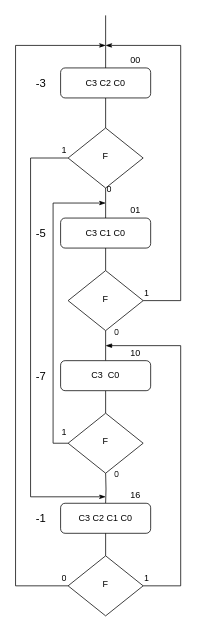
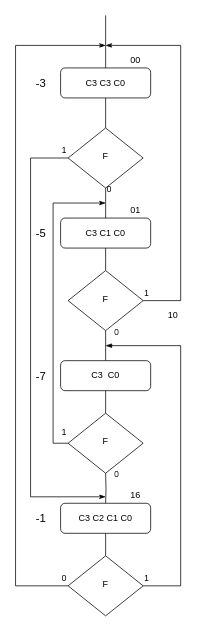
  <mxCell id="0" />
  <mxCell id="1" parent="0" />
  <mxCell id="2" value="" style="rounded=0;html=1;jettySize=auto;orthogonalLoop=1;fontSize=11;endArrow=none;endFill=0;endSize=8;strokeWidth=1;shadow=0;labelBackgroundColor=none;edgeStyle=orthogonalEdgeStyle;" parent="1" source="3" target="7" edge="1"><mxGeometry relative="1" as="geometry" /></mxCell>
- <mxCell id="3" value="C3 C2 C0" style="rounded=1;whiteSpace=wrap;html=1;fontSize=12;glass=0;strokeWidth=1;shadow=0;" parent="1" vertex="1"><mxGeometry x="80" y="90" width="120" height="40" as="geometry" /></mxCell>
+ <mxCell id="3" value="C3 C3 C0" style="rounded=1;whiteSpace=wrap;html=1;fontSize=12;glass=0;strokeWidth=1;shadow=0;" parent="1" vertex="1"><mxGeometry x="80" y="90" width="120" height="40" as="geometry" /></mxCell>
  <mxCell id="4" value="" style="edgeStyle=orthogonalEdgeStyle;rounded=0;html=1;jettySize=auto;orthogonalLoop=1;fontSize=11;endArrow=classicThin;endFill=1;endSize=6;strokeWidth=1;shadow=0;labelBackgroundColor=none;exitX=0;exitY=1;exitDx=0;exitDy=0;" parent="1" source="29" edge="1"><mxGeometry x="-1" y="10" relative="1" as="geometry"><mxPoint as="offset" /><mxPoint x="140" y="60" as="targetPoint" /><Array as="points"><mxPoint x="240" y="400" /><mxPoint x="240" y="60" /></Array></mxGeometry></mxCell>
  <mxCell id="5" style="edgeStyle=orthogonalEdgeStyle;rounded=0;orthogonalLoop=1;jettySize=auto;html=1;exitX=0.5;exitY=1;exitDx=0;exitDy=0;entryX=0.5;entryY=0;entryDx=0;entryDy=0;endArrow=none;endFill=0;" parent="1" source="7" target="9" edge="1"><mxGeometry relative="1" as="geometry" /></mxCell>
  <mxCell id="6" style="edgeStyle=orthogonalEdgeStyle;rounded=0;orthogonalLoop=1;jettySize=auto;html=1;exitX=0;exitY=0.5;exitDx=0;exitDy=0;fontSize=15;endArrow=classicThin;endFill=1;endSize=6;" parent="1" source="7" edge="1"><mxGeometry relative="1" as="geometry"><mxPoint x="140" y="661.379" as="targetPoint" /><Array as="points"><mxPoint x="40" y="210" /><mxPoint x="40" y="661" /></Array></mxGeometry></mxCell>
  <mxCell id="7" value="F" style="rhombus;whiteSpace=wrap;html=1;shadow=0;fontFamily=Helvetica;fontSize=12;align=center;strokeWidth=1;spacing=6;spacingTop=-4;" parent="1" vertex="1"><mxGeometry x="90" y="170" width="100" height="80" as="geometry" /></mxCell>
  <mxCell id="8" style="edgeStyle=orthogonalEdgeStyle;rounded=0;orthogonalLoop=1;jettySize=auto;html=1;exitX=0.5;exitY=1;exitDx=0;exitDy=0;entryX=0.5;entryY=0;entryDx=0;entryDy=0;endArrow=none;endFill=0;" parent="1" source="9" target="12" edge="1"><mxGeometry relative="1" as="geometry" /></mxCell>
  <mxCell id="9" value="C3 C1 C0" style="rounded=1;whiteSpace=wrap;html=1;fontSize=12;glass=0;strokeWidth=1;shadow=0;" parent="1" vertex="1"><mxGeometry x="80" y="290" width="120" height="40" as="geometry" /></mxCell>
  <mxCell id="10" value="" style="endArrow=none;html=1;rounded=0;exitX=0.5;exitY=0;exitDx=0;exitDy=0;" parent="1" source="3" edge="1"><mxGeometry width="50" height="50" relative="1" as="geometry"><mxPoint x="170" y="160" as="sourcePoint" /><mxPoint x="140" y="20" as="targetPoint" /></mxGeometry></mxCell>
  <mxCell id="11" style="edgeStyle=orthogonalEdgeStyle;rounded=0;orthogonalLoop=1;jettySize=auto;html=1;exitX=0.5;exitY=1;exitDx=0;exitDy=0;endArrow=none;endFill=0;" parent="1" source="12" target="18" edge="1"><mxGeometry relative="1" as="geometry" /></mxCell>
  <mxCell id="12" value="F" style="rhombus;whiteSpace=wrap;html=1;shadow=0;fontFamily=Helvetica;fontSize=12;align=center;strokeWidth=1;spacing=6;spacingTop=-4;" parent="1" vertex="1"><mxGeometry x="90" y="360" width="100" height="80" as="geometry" /></mxCell>
  <mxCell id="13" value="0" style="text;html=1;strokeColor=none;fillColor=none;align=center;verticalAlign=middle;whiteSpace=wrap;overflow=hidden;" parent="1" vertex="1"><mxGeometry x="140" y="242" width="10" height="20" as="geometry" /></mxCell>
  <mxCell id="14" value="1" style="text;html=1;strokeColor=none;fillColor=none;align=center;verticalAlign=middle;whiteSpace=wrap;overflow=hidden;" parent="1" vertex="1"><mxGeometry x="80" y="190" width="10" height="20" as="geometry" /></mxCell>
  <mxCell id="15" value="00" style="text;html=1;strokeColor=none;fillColor=none;align=center;verticalAlign=middle;whiteSpace=wrap;overflow=hidden;" parent="1" vertex="1"><mxGeometry x="170" y="70" width="20" height="20" as="geometry" /></mxCell>
  <mxCell id="16" value="01" style="text;html=1;strokeColor=none;fillColor=none;align=center;verticalAlign=middle;whiteSpace=wrap;overflow=hidden;" parent="1" vertex="1"><mxGeometry x="170" y="270" width="20" height="20" as="geometry" /></mxCell>
  <mxCell id="17" style="edgeStyle=orthogonalEdgeStyle;rounded=0;orthogonalLoop=1;jettySize=auto;html=1;exitX=0.5;exitY=1;exitDx=0;exitDy=0;entryX=0.5;entryY=0;entryDx=0;entryDy=0;endArrow=none;endFill=0;" parent="1" source="18" target="20" edge="1"><mxGeometry relative="1" as="geometry" /></mxCell>
  <mxCell id="18" value="C3&amp;nbsp; C0" style="rounded=1;whiteSpace=wrap;html=1;fontSize=12;glass=0;strokeWidth=1;shadow=0;" parent="1" vertex="1"><mxGeometry x="80" y="480" width="120" height="40" as="geometry" /></mxCell>
  <mxCell id="19" style="edgeStyle=orthogonalEdgeStyle;rounded=0;orthogonalLoop=1;jettySize=auto;html=1;exitX=0;exitY=0.5;exitDx=0;exitDy=0;fontSize=15;endArrow=classicThin;endFill=1;endSize=6;" parent="1" source="20" edge="1"><mxGeometry relative="1" as="geometry"><mxPoint x="140" y="270" as="targetPoint" /><Array as="points"><mxPoint x="70" y="590" /><mxPoint x="70" y="270" /><mxPoint x="140" y="270" /></Array></mxGeometry></mxCell>
  <mxCell id="20" value="F" style="rhombus;whiteSpace=wrap;html=1;shadow=0;fontFamily=Helvetica;fontSize=12;align=center;strokeWidth=1;spacing=6;spacingTop=-4;" parent="1" vertex="1"><mxGeometry x="90" y="550" width="100" height="80" as="geometry" /></mxCell>
  <mxCell id="21" style="edgeStyle=orthogonalEdgeStyle;rounded=0;orthogonalLoop=1;jettySize=auto;html=1;exitX=0.5;exitY=1;exitDx=0;exitDy=0;endArrow=none;endFill=0;" parent="1" target="22" edge="1"><mxGeometry relative="1" as="geometry"><mxPoint x="140" y="630" as="sourcePoint" /></mxGeometry></mxCell>
  <mxCell id="22" value="C3 C2 C1 C0" style="rounded=1;whiteSpace=wrap;html=1;fontSize=12;glass=0;strokeWidth=1;shadow=0;" parent="1" vertex="1"><mxGeometry x="80" y="670" width="120" height="40" as="geometry" /></mxCell>
- <mxCell id="23" value="10" style="text;html=1;strokeColor=none;fillColor=none;align=center;verticalAlign=middle;whiteSpace=wrap;overflow=hidden;" parent="1" vertex="1"><mxGeometry x="170" y="460" width="20" height="20" as="geometry" /></mxCell>
+ <mxCell id="23" value="10" style="text;html=1;strokeColor=none;fillColor=none;align=center;verticalAlign=middle;whiteSpace=wrap;overflow=hidden;" parent="1" vertex="1"><mxGeometry x="220" y="410" width="20" height="20" as="geometry" /></mxCell>
  <mxCell id="24" value="16" style="text;html=1;strokeColor=none;fillColor=none;align=center;verticalAlign=middle;whiteSpace=wrap;overflow=hidden;" parent="1" vertex="1"><mxGeometry x="170" y="650" width="20" height="20" as="geometry" /></mxCell>
  <mxCell id="25" style="edgeStyle=orthogonalEdgeStyle;rounded=0;orthogonalLoop=1;jettySize=auto;html=1;exitX=0.5;exitY=1;exitDx=0;exitDy=0;entryX=0.5;entryY=0;entryDx=0;entryDy=0;endArrow=none;endFill=0;" parent="1" target="27" edge="1"><mxGeometry relative="1" as="geometry"><mxPoint x="140" y="710" as="sourcePoint" /></mxGeometry></mxCell>
  <mxCell id="26" style="edgeStyle=orthogonalEdgeStyle;rounded=0;orthogonalLoop=1;jettySize=auto;html=1;exitX=1;exitY=0.5;exitDx=0;exitDy=0;fontSize=15;endArrow=blockThin;endFill=1;" parent="1" source="27" edge="1"><mxGeometry relative="1" as="geometry"><mxPoint x="140" y="460" as="targetPoint" /><Array as="points"><mxPoint x="240" y="780" /><mxPoint x="240" y="460" /></Array></mxGeometry></mxCell>
  <mxCell id="27" value="F" style="rhombus;whiteSpace=wrap;html=1;shadow=0;fontFamily=Helvetica;fontSize=12;align=center;strokeWidth=1;spacing=6;spacingTop=-4;" parent="1" vertex="1"><mxGeometry x="90" y="740" width="100" height="80" as="geometry" /></mxCell>
  <mxCell id="28" value="0" style="text;html=1;strokeColor=none;fillColor=none;align=center;verticalAlign=middle;whiteSpace=wrap;overflow=hidden;" parent="1" vertex="1"><mxGeometry x="150" y="432" width="10" height="20" as="geometry" /></mxCell>
  <mxCell id="29" value="1" style="text;html=1;strokeColor=none;fillColor=none;align=center;verticalAlign=middle;whiteSpace=wrap;overflow=hidden;" parent="1" vertex="1"><mxGeometry x="190" y="380" width="10" height="20" as="geometry" /></mxCell>
  <mxCell id="30" value="0" style="text;html=1;strokeColor=none;fillColor=none;align=center;verticalAlign=middle;whiteSpace=wrap;overflow=hidden;" parent="1" vertex="1"><mxGeometry x="150" y="622" width="10" height="20" as="geometry" /></mxCell>
  <mxCell id="31" value="1" style="text;html=1;strokeColor=none;fillColor=none;align=center;verticalAlign=middle;whiteSpace=wrap;overflow=hidden;" parent="1" vertex="1"><mxGeometry x="80" y="565" width="10" height="20" as="geometry" /></mxCell>
  <mxCell id="32" style="edgeStyle=orthogonalEdgeStyle;rounded=0;orthogonalLoop=1;jettySize=auto;html=1;exitX=1;exitY=1;exitDx=0;exitDy=0;fontSize=15;endArrow=classicThin;endFill=1;" parent="1" source="33" edge="1"><mxGeometry relative="1" as="geometry"><mxPoint x="140" y="60" as="targetPoint" /><Array as="points"><mxPoint x="20" y="780" /><mxPoint x="20" y="60" /></Array></mxGeometry></mxCell>
  <mxCell id="33" value="0" style="text;html=1;strokeColor=none;fillColor=none;align=center;verticalAlign=middle;whiteSpace=wrap;overflow=hidden;" parent="1" vertex="1"><mxGeometry x="80" y="760" width="10" height="20" as="geometry" /></mxCell>
  <mxCell id="34" value="1" style="text;html=1;strokeColor=none;fillColor=none;align=center;verticalAlign=middle;whiteSpace=wrap;overflow=hidden;" parent="1" vertex="1"><mxGeometry x="190" y="760" width="10" height="20" as="geometry" /></mxCell>
  <mxCell id="35" value="&lt;font style=&quot;font-size: 15px&quot;&gt;-3&lt;/font&gt;" style="text;html=1;strokeColor=none;fillColor=none;align=center;verticalAlign=middle;whiteSpace=wrap;rounded=0;" parent="1" vertex="1"><mxGeometry x="24" y="95" width="60" height="30" as="geometry" /></mxCell>
  <mxCell id="36" value="&lt;font style=&quot;font-size: 15px&quot;&gt;-5&lt;/font&gt;" style="text;html=1;strokeColor=none;fillColor=none;align=center;verticalAlign=middle;whiteSpace=wrap;rounded=0;" parent="1" vertex="1"><mxGeometry x="24" y="295" width="60" height="30" as="geometry" /></mxCell>
  <mxCell id="37" value="&lt;font style=&quot;font-size: 15px&quot;&gt;-7&lt;/font&gt;" style="text;html=1;strokeColor=none;fillColor=none;align=center;verticalAlign=middle;whiteSpace=wrap;rounded=0;" parent="1" vertex="1"><mxGeometry x="24" y="485" width="60" height="30" as="geometry" /></mxCell>
  <mxCell id="38" value="&lt;font style=&quot;font-size: 15px&quot;&gt;-1&lt;/font&gt;" style="text;html=1;strokeColor=none;fillColor=none;align=center;verticalAlign=middle;whiteSpace=wrap;rounded=0;" parent="1" vertex="1"><mxGeometry x="24" y="675" width="60" height="30" as="geometry" /></mxCell>
